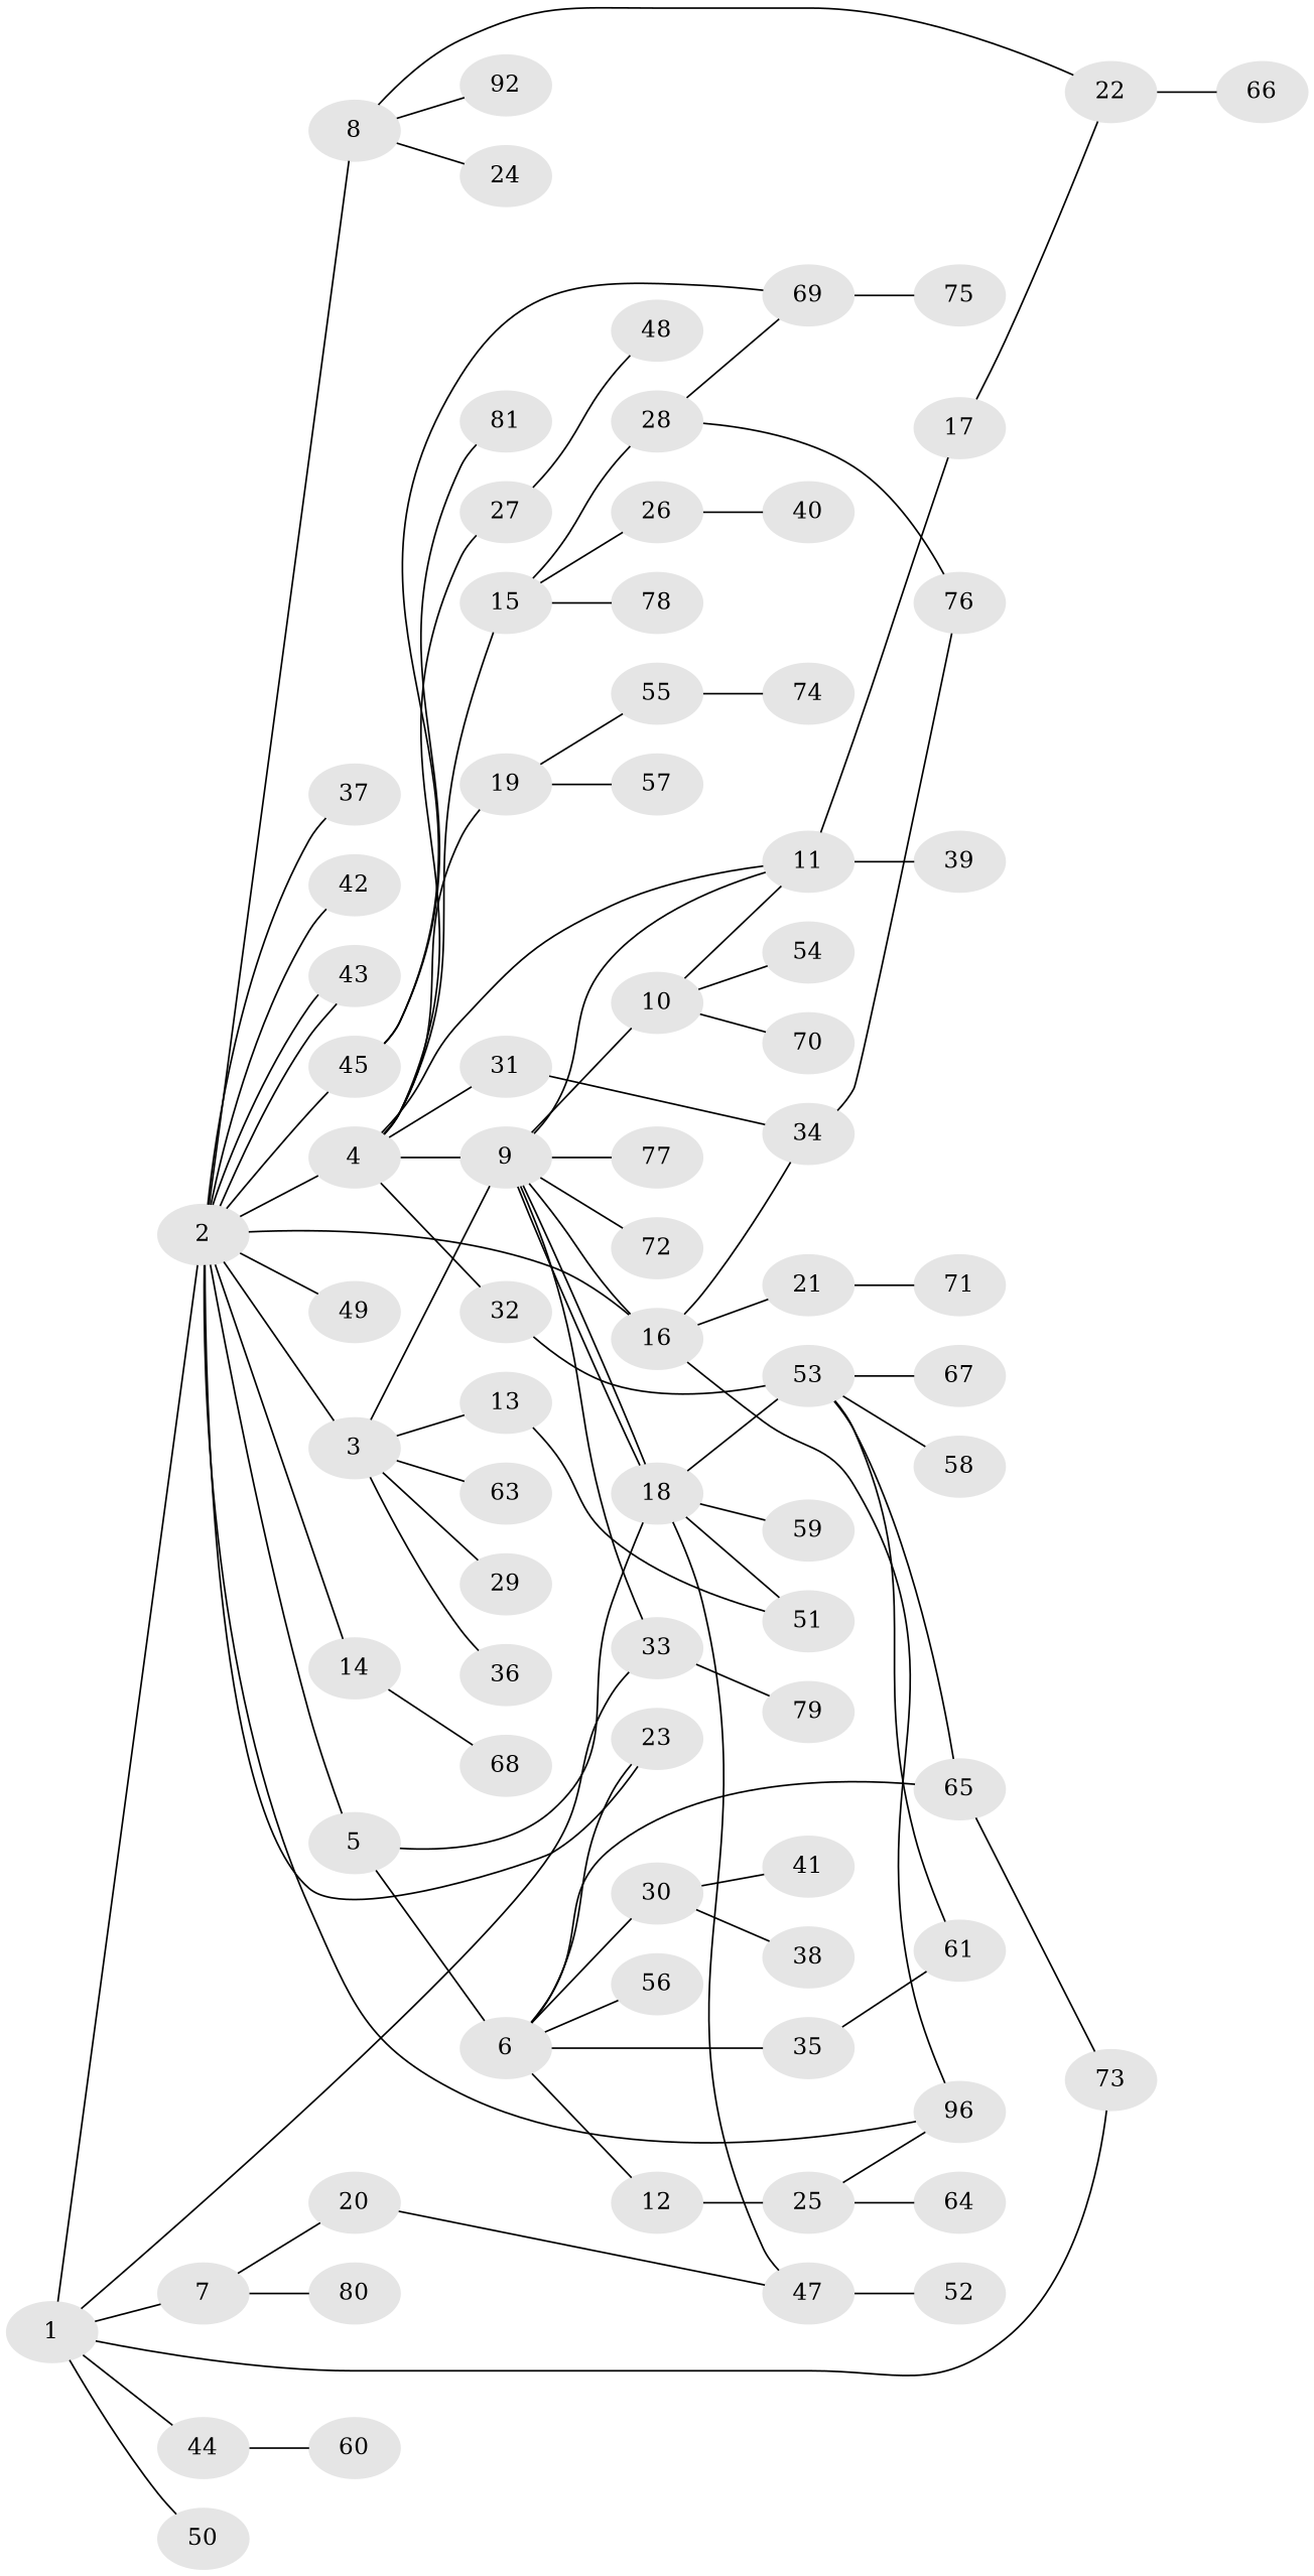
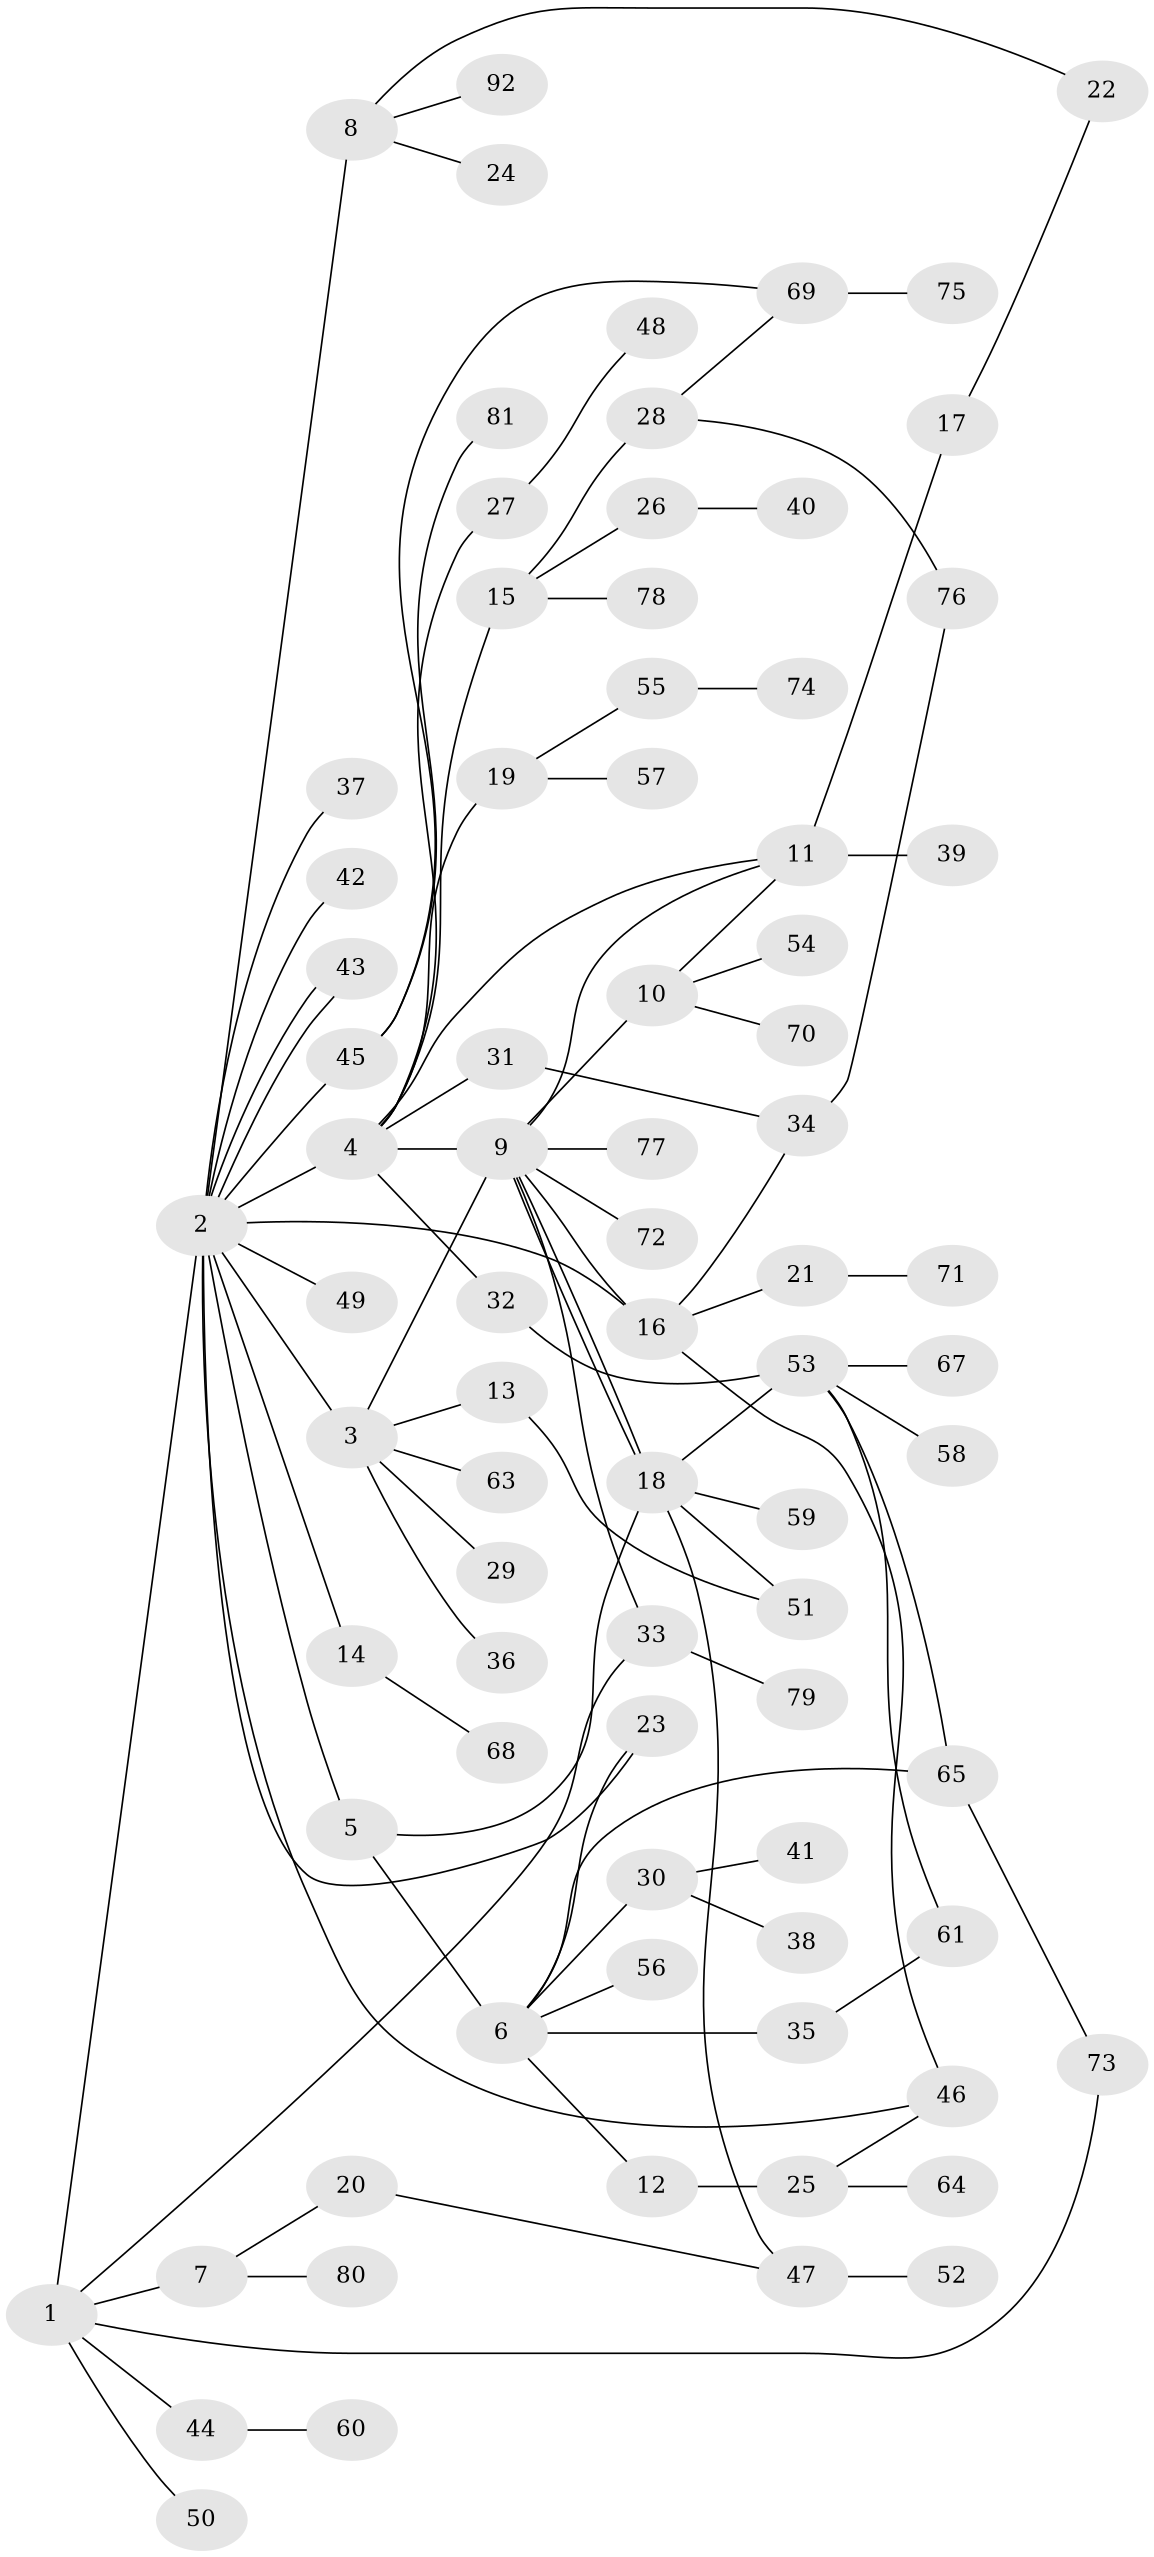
  graph {
    rankdir=LR
    node [color=gray90 style=filled]
    1
    2
    7
    33
    44
    50
    73
    3
    4
    5
    8
    14
    16
    37
    42
    43
    45
-   46 [label=96]
+   46
    49
    23
    20
    80
    79
    60
    9
    13
    29
    36
    63
    11
    15
    19
    27
    31
    32
    6
    18
    12
    30
    35
    56
    65
    22
    24
    n45 [label=92]
    68
    21
    34
    69
    81
    10
    72
    77
    51
    17
    39
    26
    28
    78
    55
    57
    48
    53
    47
    59
    25
    38
    41
    61
-   66
    54
    70
    64
    40
    76
    71
    52
    58
    67
    74
    75
    1 -- 2
    1 -- 7
    1 -- 33
    1 -- 44
    1 -- 50
    1 -- 73
    2 -- 3
    2 -- 4
    2 -- 5
    2 -- 8
    2 -- 14
    2 -- 16
    2 -- 37
    2 -- 42
    2 -- 43
    2 -- 43
    2 -- 45
    2 -- 46
    2 -- 49
    2 -- 23
    7 -- 20
    7 -- 80
    33 -- 79
    44 -- 60
    3 -- 9
    3 -- 13
    3 -- 29
    3 -- 36
    3 -- 63
    4 -- 9
    4 -- 11
    4 -- 15
    4 -- 19
    4 -- 27
    4 -- 31
    4 -- 32
    5 -- 6
    5 -- 18
    8 -- 22
    8 -- 24
    8 -- n45
    14 -- 68
    16 -- 46
    16 -- 21
    16 -- 34
    45 -- 69
    45 -- 81
    20 -- 47
    9 -- 33
    9 -- 16
    9 -- 11
    9 -- 18
    9 -- 18
    9 -- 10
    9 -- 72
    9 -- 77
    13 -- 51
    11 -- 17
    11 -- 39
    15 -- 26
    15 -- 28
    15 -- 78
    19 -- 55
    19 -- 57
    27 -- 48
    31 -- 34
    32 -- 53
    6 -- 23
    6 -- 12
    6 -- 30
    6 -- 35
    6 -- 56
    6 -- 65
    18 -- 51
    18 -- 53
    18 -- 47
    18 -- 59
    12 -- 25
    30 -- 38
    30 -- 41
    35 -- 61
    65 -- 73
-   22 -- 66
    21 -- 71
    34 -- 76
    69 -- 75
    10 -- 11
    10 -- 54
    10 -- 70
    17 -- 22
    26 -- 40
    28 -- 69
    28 -- 76
    55 -- 74
    53 -- 65
    53 -- 61
    53 -- 58
    53 -- 67
    47 -- 52
    25 -- 46
    25 -- 64
  }
